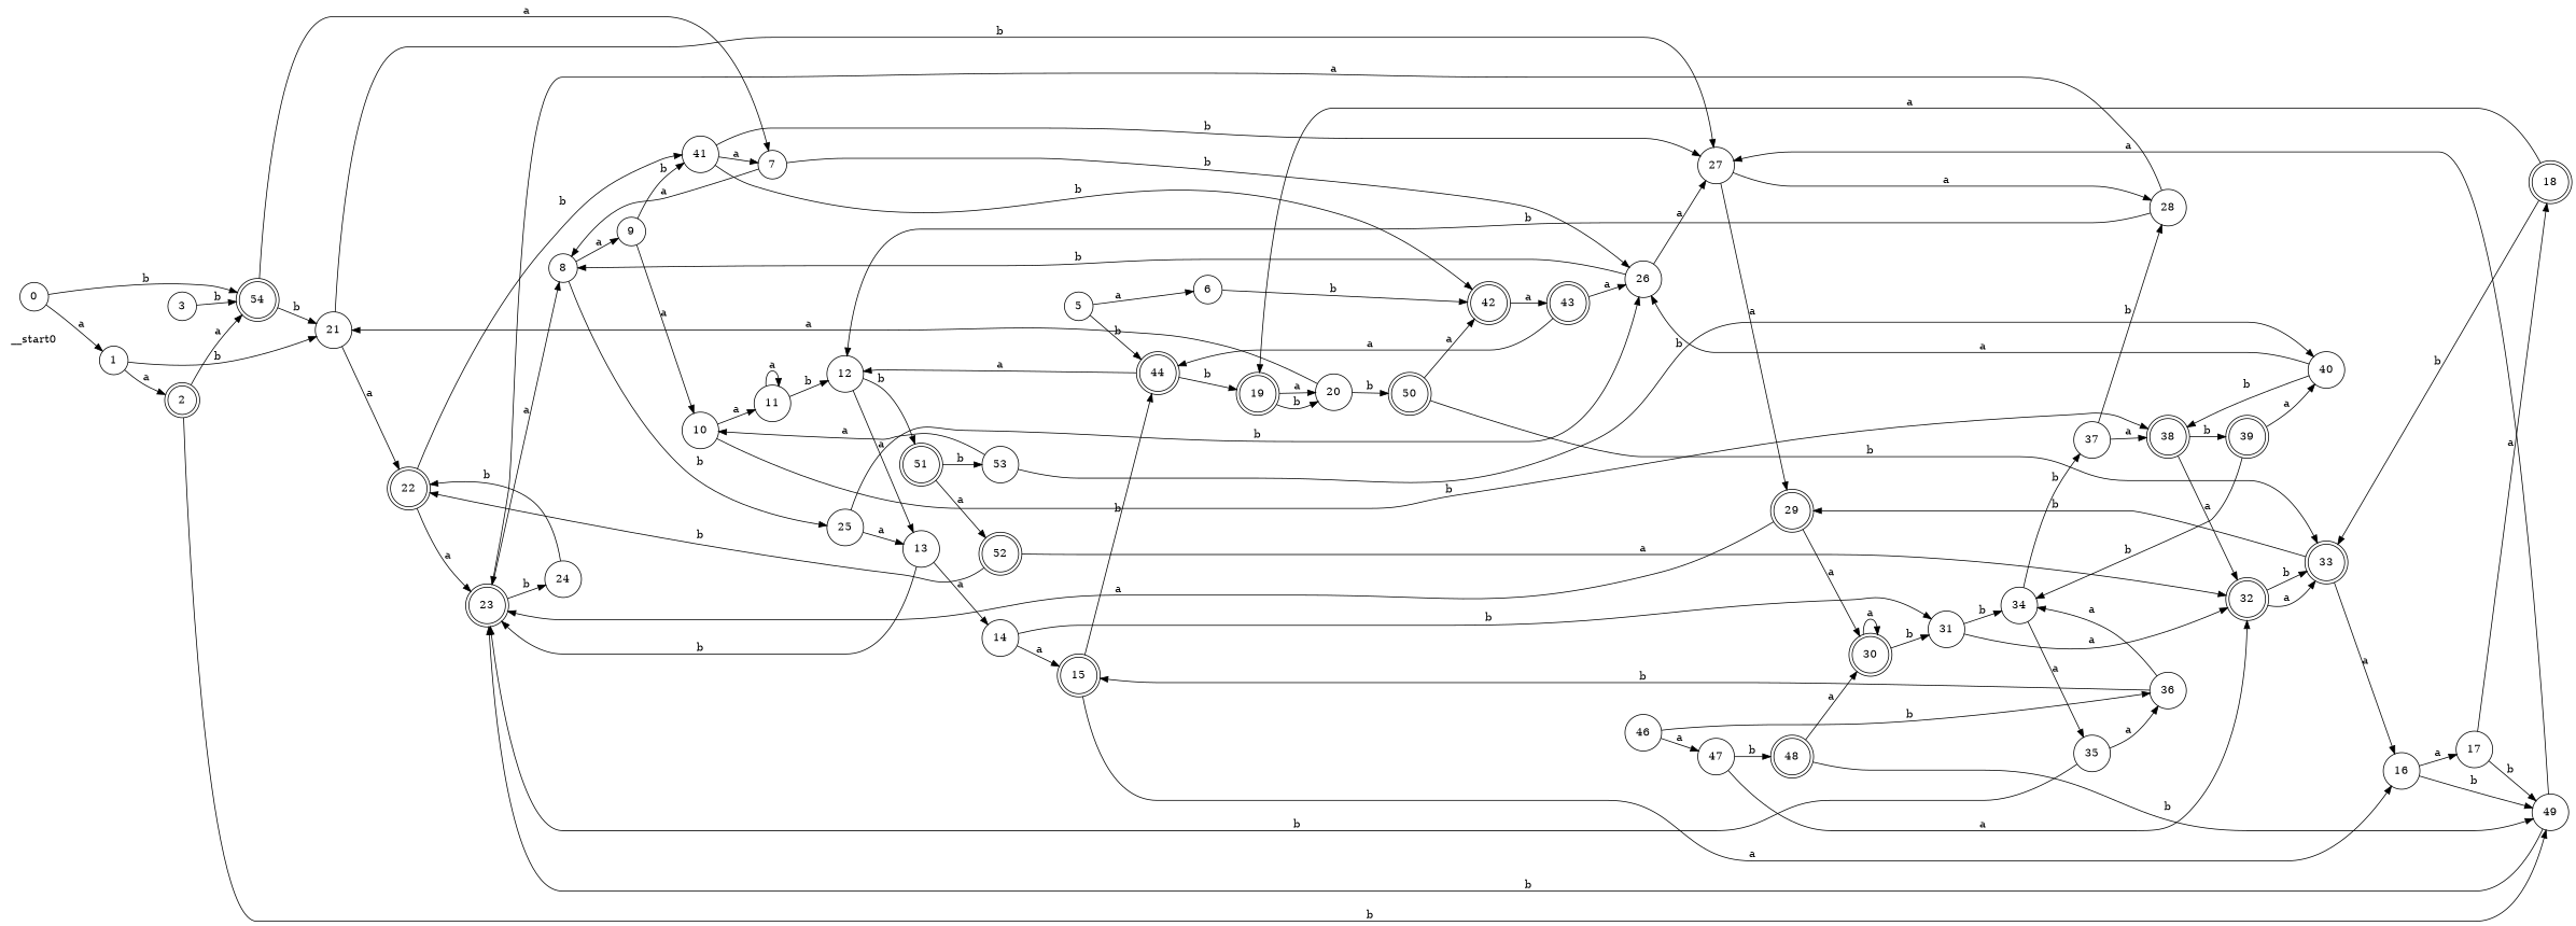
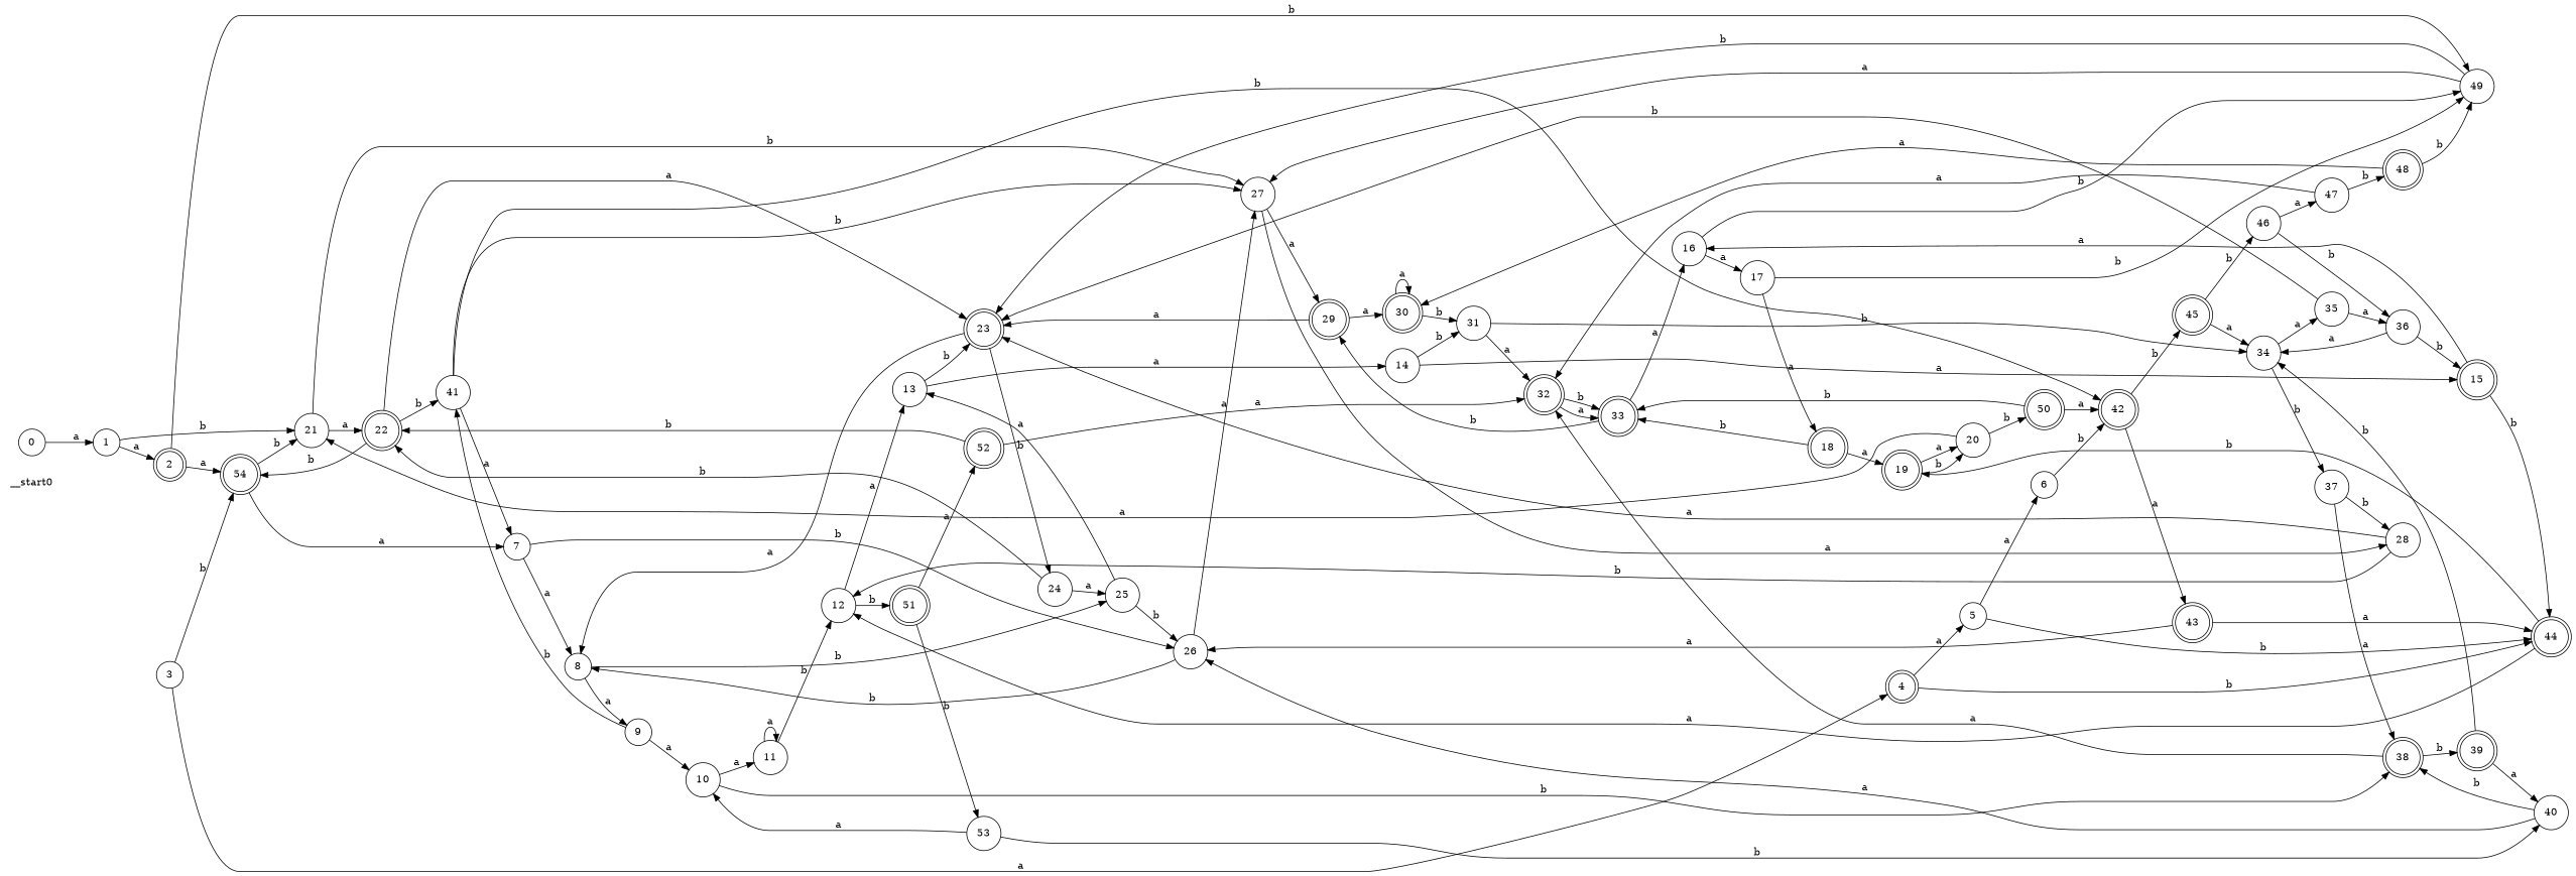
  digraph {
    rankdir=LR
    node [shape=circle color=black fillcolor=white style=filled]
    __start0 [shape=none color="" fillcolor="" style=""]
    n2 [label=0]
    n3 [label=1]
    n4 [label=54 shape=doublecircle style="rounded,filled"]
    n5 [label=2 shape=doublecircle style="rounded,filled"]
    n6 [label=21]
    n7 [label=7]
    n8 [label=49]
    n9 [label=22 shape=doublecircle style="rounded,filled"]
    n10 [label=27 style="rounded,filled"]
    n11 [label=3]
+   n12 [label=4 shape=doublecircle style="rounded,filled"]
    n13 [label=23 shape=doublecircle style="rounded,filled"]
    n14 [label=5]
    n15 [label=44 shape=doublecircle style="rounded,filled"]
    n16 [label=6]
    n17 [label=12]
    n18 [label=19 shape=doublecircle style="rounded,filled"]
    n19 [label=42 shape=doublecircle style="rounded,filled"]
    n20 [label=8]
    n21 [label=26]
    n22 [label=43 shape=doublecircle style="rounded,filled"]
+   n23 [label=45 shape=doublecircle style="rounded,filled"]
    n24 [label=9]
    n25 [label=25]
    n26 [label=10]
    n27 [label=41]
    n28 [label=13]
    n29 [label=11]
    n30 [label=38 shape=doublecircle style="rounded,filled"]
    n31 [label=32 shape=doublecircle style="rounded,filled"]
    n32 [label=39 shape=doublecircle style="rounded,filled"]
    n33 [label=51 shape=doublecircle style="rounded,filled"]
    n34 [label=14]
    n35 [label=52 shape=doublecircle style="rounded,filled"]
    n36 [label=53]
    n37 [label=15 shape=doublecircle style="rounded,filled"]
    n38 [label=31]
    n39 [label=24]
    n40 [label=16]
    n41 [label=34]
    n42 [label=35]
    n43 [label=37]
    n44 [label=17]
    n45 [label=18 shape=doublecircle style="rounded,filled"]
    n46 [label=33 shape=doublecircle style="rounded,filled"]
    n47 [label=20]
    n48 [label=29 shape=doublecircle style="rounded,filled"]
    n49 [label=50 shape=doublecircle style="rounded,filled"]
    n50 [label=28]
    n51 [label=30 shape=doublecircle style="rounded,filled"]
    n52 [label=36]
    n53 [label=40]
    n54 [label=46]
    n55 [label=47]
    n56 [label=48 shape=doublecircle style="rounded,filled"]
    n2 -> n3 [label=a]
-   n2 -> n4 [label=b]
+   n9 -> n4 [label=b]
    n3 -> n5 [label=a]
    n3 -> n6 [label=b]
    n4 -> n6 [label=b]
    n4 -> n7 [label=a]
    n5 -> n4 [label=a]
    n5 -> n8 [label=b]
    n6 -> n9 [label=a]
    n6 -> n10 [label=b]
    n7 -> n20 [label=a]
    n7 -> n21 [label=b]
    n8 -> n10 [label=a]
    n8 -> n13 [label=b]
    n9 -> n13 [label=a]
    n9 -> n27 [label=b]
    n10 -> n48 [label=a]
    n10 -> n50 [label=a]
    n11 -> n4 [label=b]
+   n11 -> n12 [label=a]
+   n12 -> n14 [label=a]
+   n12 -> n15 [label=b]
    n13 -> n20 [label=a]
    n13 -> n39 [label=b]
    n14 -> n15 [label=b]
    n14 -> n16 [label=a]
    n15 -> n17 [label=a]
    n15 -> n18 [label=b]
    n16 -> n19 [label=b]
    n17 -> n28 [label=a]
    n17 -> n33 [label=b]
    n18 -> n47 [label=a]
    n18 -> n47 [label=b]
    n19 -> n22 [label=a]
+   n19 -> n23 [label=b]
    n20 -> n24 [label=a]
    n20 -> n25 [label=b]
    n21 -> n10 [label=a]
    n21 -> n20 [label=b]
    n22 -> n15 [label=a]
    n22 -> n21 [label=a]
+   n23 -> n41 [label=a]
+   n23 -> n54 [label=b]
    n24 -> n26 [label=a]
    n24 -> n27 [label=b]
    n25 -> n21 [label=b]
    n25 -> n28 [label=a]
    n26 -> n29 [label=a]
    n26 -> n30 [label=b]
    n27 -> n7 [label=a]
    n27 -> n10 [label=b]
    n27 -> n19 [label=b]
    n28 -> n13 [label=b]
    n28 -> n34 [label=a]
    n29 -> n17 [label=b]
    n29 -> n29 [label=a]
    n30 -> n31 [label=a]
    n30 -> n32 [label=b]
    n31 -> n46 [label=a]
    n31 -> n46 [label=b]
    n32 -> n41 [label=b]
    n32 -> n53 [label=a]
    n33 -> n35 [label=a]
    n33 -> n36 [label=b]
    n34 -> n37 [label=a]
    n34 -> n38 [label=b]
    n35 -> n9 [label=b]
    n35 -> n31 [label=a]
    n36 -> n26 [label=a]
    n36 -> n53 [label=b]
    n37 -> n15 [label=b]
    n37 -> n40 [label=a]
    n38 -> n31 [label=a]
    n38 -> n41 [label=b]
    n39 -> n9 [label=b]
+   n39 -> n25 [label=a]
    n40 -> n8 [label=b]
    n40 -> n44 [label=a]
    n41 -> n42 [label=a]
    n41 -> n43 [label=b]
    n42 -> n13 [label=b]
    n42 -> n52 [label=a]
    n43 -> n30 [label=a]
    n43 -> n50 [label=b]
    n44 -> n8 [label=b]
    n44 -> n45 [label=a]
    n45 -> n18 [label=a]
    n45 -> n46 [label=b]
    n46 -> n40 [label=a]
    n46 -> n48 [label=b]
    n47 -> n6 [label=a]
    n47 -> n49 [label=b]
    n48 -> n13 [label=a]
    n48 -> n51 [label=a]
    n49 -> n19 [label=a]
    n49 -> n46 [label=b]
    n50 -> n13 [label=a]
    n50 -> n17 [label=b]
    n51 -> n38 [label=b]
    n51 -> n51 [label=a]
    n52 -> n37 [label=b]
    n52 -> n41 [label=a]
    n53 -> n21 [label=a]
    n53 -> n30 [label=b]
    n54 -> n52 [label=b]
    n54 -> n55 [label=a]
    n55 -> n31 [label=a]
    n55 -> n56 [label=b]
    n56 -> n8 [label=b]
    n56 -> n51 [label=a]
  }
